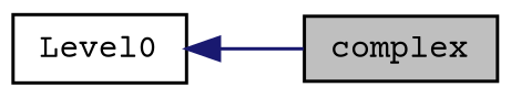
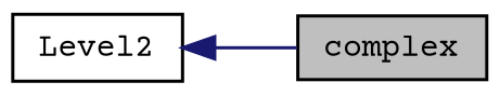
  digraph {
    rankdir=LR
    fontname="Courier Prime"
    node [color=black fontname="Courier Prime" fontsize=10 shape=record style=filled]
    n1 [fillcolor=grey75 fontcolor=black height=0.2 label=complex width=0.4]
-   n2 [fillcolor=white height=0.2 label=Level0 width=0.4]
+   n2 [fillcolor=white height=0.2 label=Level2 width=0.4]
    n2 -> n1 [color=midnightblue dir=back fontname="Courier Prime" fontsize=10 labelfontname=Helvetica labelfontsize=10 shape=plaintext style=solid]
  }
